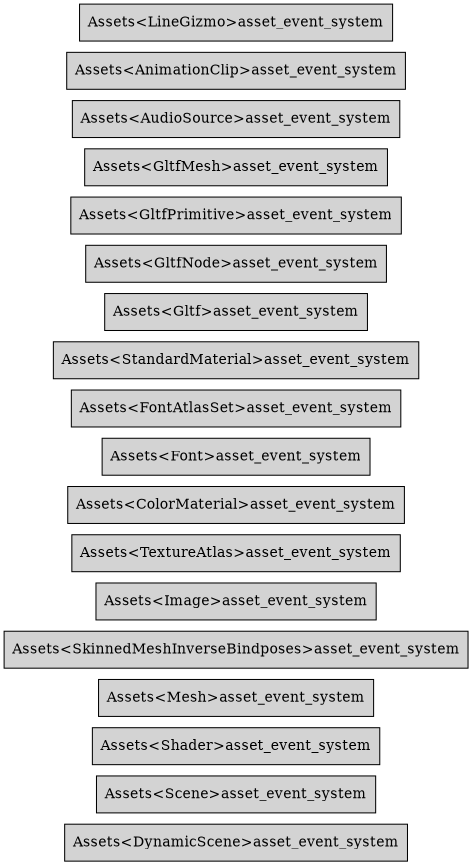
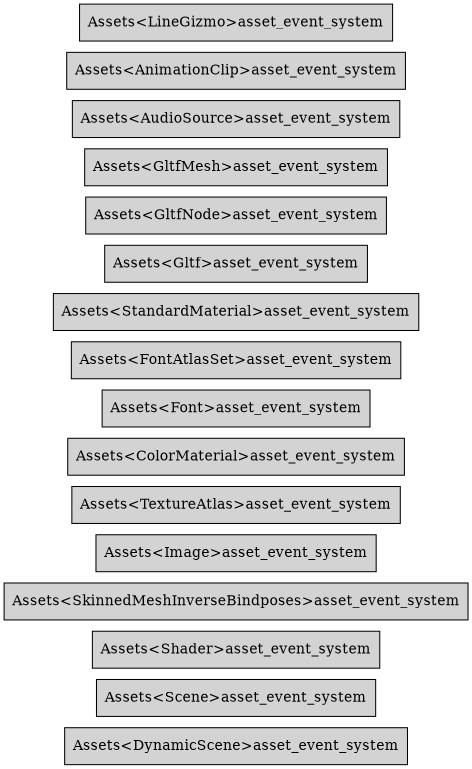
  digraph {
    bgcolor=white
    compound=true
    fontname=Helvetica
    nodesep=0.15
    rankdir=LR
    splines=spline
    node [shape=box style=filled]
    n1 [label="Assets<DynamicScene>asset_event_system"]
    n2 [label="Assets<Scene>asset_event_system"]
    n3 [label="Assets<Shader>asset_event_system"]
-   n4 [label="Assets<Mesh>asset_event_system"]
    n5 [label="Assets<SkinnedMeshInverseBindposes>asset_event_system"]
    n6 [label="Assets<Image>asset_event_system"]
    n7 [label="Assets<TextureAtlas>asset_event_system"]
    n8 [label="Assets<ColorMaterial>asset_event_system"]
    n9 [label="Assets<Font>asset_event_system"]
    n10 [label="Assets<FontAtlasSet>asset_event_system"]
    n11 [label="Assets<StandardMaterial>asset_event_system"]
    n12 [label="Assets<Gltf>asset_event_system"]
    n13 [label="Assets<GltfNode>asset_event_system"]
-   n14 [label="Assets<GltfPrimitive>asset_event_system"]
    n15 [label="Assets<GltfMesh>asset_event_system"]
    n16 [label="Assets<AudioSource>asset_event_system"]
    n17 [label="Assets<AnimationClip>asset_event_system"]
    n18 [label="Assets<LineGizmo>asset_event_system"]
  }
